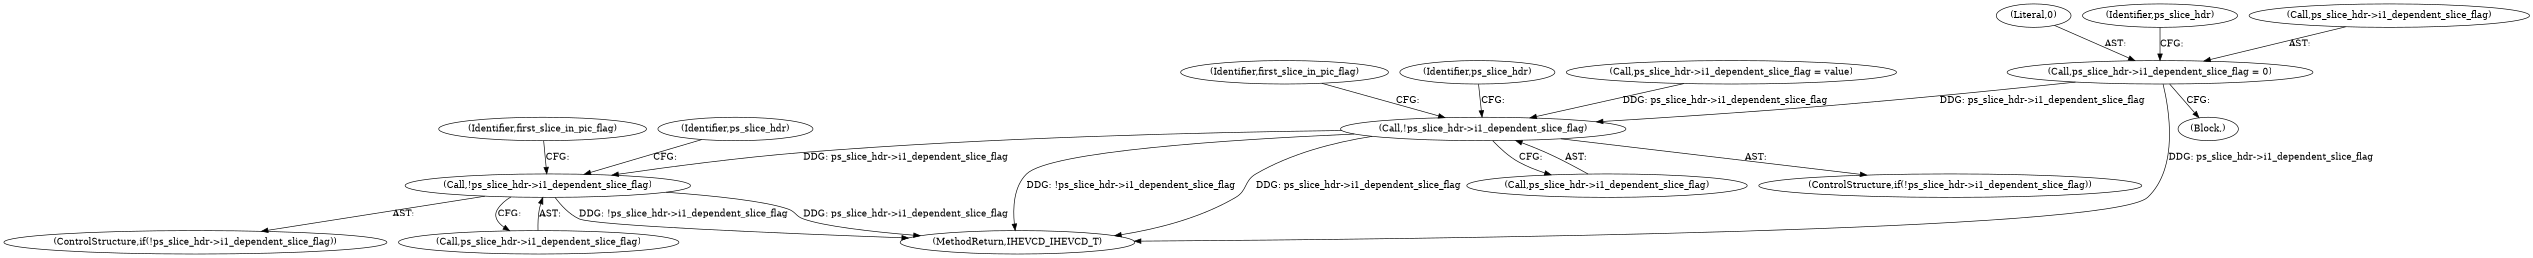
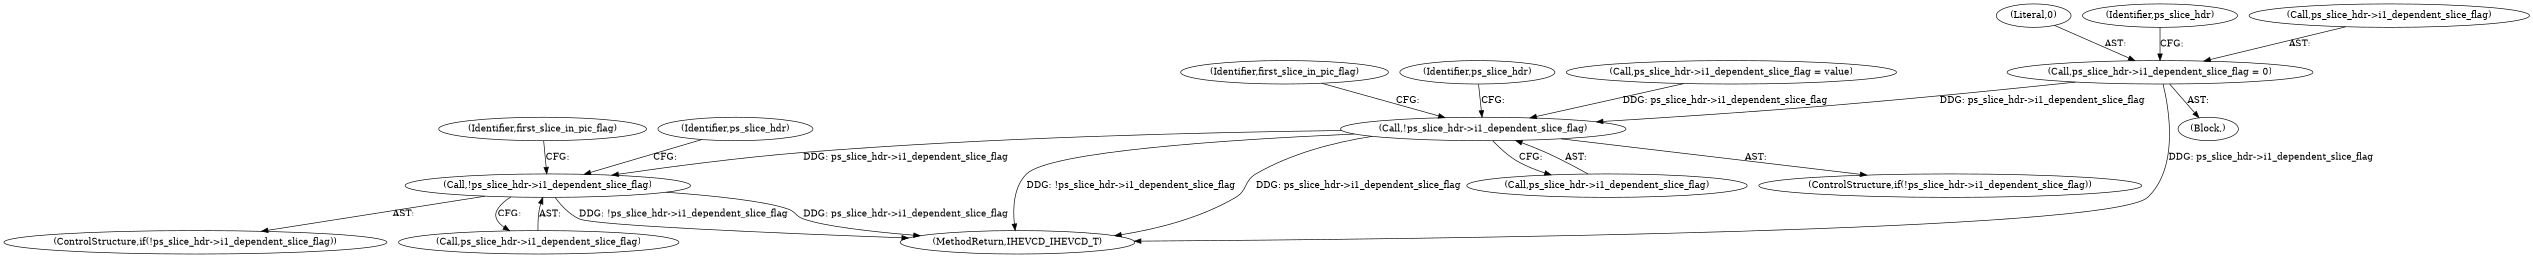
  digraph {
    n1 [label="(Call,ps_slice_hdr->i1_dependent_slice_flag = 0)"]
    n2 [label="(Call,!ps_slice_hdr->i1_dependent_slice_flag)"]
    n3 [label="(MethodReturn,IHEVCD_IHEVCD_T)"]
    n4 [label="(Block,)"]
    n5 [label="(Call,!ps_slice_hdr->i1_dependent_slice_flag)"]
    n6 [label="(Call,ps_slice_hdr->i1_dependent_slice_flag)"]
    n7 [label="(ControlStructure,if(!ps_slice_hdr->i1_dependent_slice_flag))"]
    n8 [label="(Literal,0)"]
    n9 [label="(ControlStructure,if(!ps_slice_hdr->i1_dependent_slice_flag))"]
    n10 [label="(Call,ps_slice_hdr->i1_dependent_slice_flag)"]
    n11 [label="(Identifier,first_slice_in_pic_flag)"]
    n12 [label="(Identifier,first_slice_in_pic_flag)"]
    n13 [label="(Identifier,ps_slice_hdr)"]
    n14 [label="(Identifier,ps_slice_hdr)"]
    n15 [label="(Call,ps_slice_hdr->i1_dependent_slice_flag = value)"]
    n16 [label="(Call,ps_slice_hdr->i1_dependent_slice_flag)"]
    n17 [label="(Identifier,ps_slice_hdr)"]
    n1 -> n2 [label="DDG: ps_slice_hdr->i1_dependent_slice_flag"]
    n1 -> n3 [label="DDG: ps_slice_hdr->i1_dependent_slice_flag"]
-   n1 -> n4 [label="CFG: "]
+   n1 -> n4 [label="AST: "]
    n2 -> n3 [label="DDG: !ps_slice_hdr->i1_dependent_slice_flag"]
    n2 -> n3 [label="DDG: ps_slice_hdr->i1_dependent_slice_flag"]
    n2 -> n5 [label="DDG: ps_slice_hdr->i1_dependent_slice_flag"]
    n2 -> n6 [label="CFG: "]
    n2 -> n7 [label="AST: "]
    n5 -> n3 [label="DDG: !ps_slice_hdr->i1_dependent_slice_flag"]
    n5 -> n3 [label="DDG: ps_slice_hdr->i1_dependent_slice_flag"]
    n5 -> n9 [label="AST: "]
    n5 -> n10 [label="CFG: "]
    n6 -> n2 [label="AST: "]
    n8 -> n1 [label="AST: "]
    n10 -> n5 [label="AST: "]
    n11 -> n5 [label="CFG: "]
    n12 -> n2 [label="CFG: "]
    n13 -> n1 [label="CFG: "]
    n14 -> n2 [label="CFG: "]
    n15 -> n2 [label="DDG: ps_slice_hdr->i1_dependent_slice_flag"]
    n16 -> n1 [label="AST: "]
    n17 -> n5 [label="CFG: "]
  }
